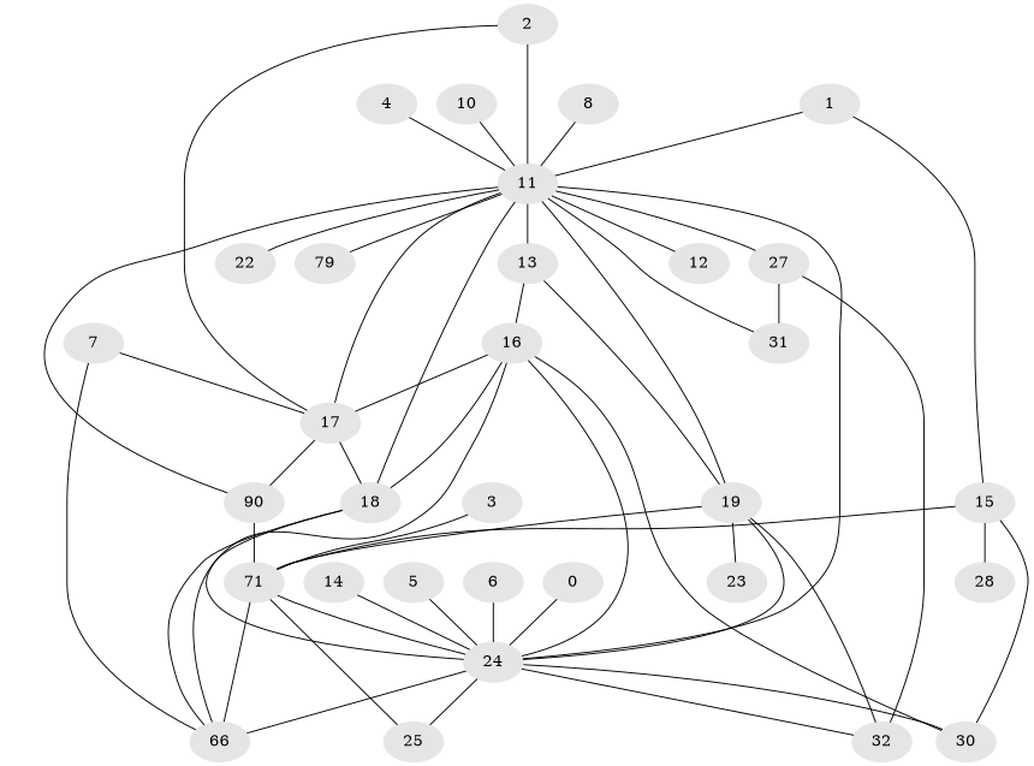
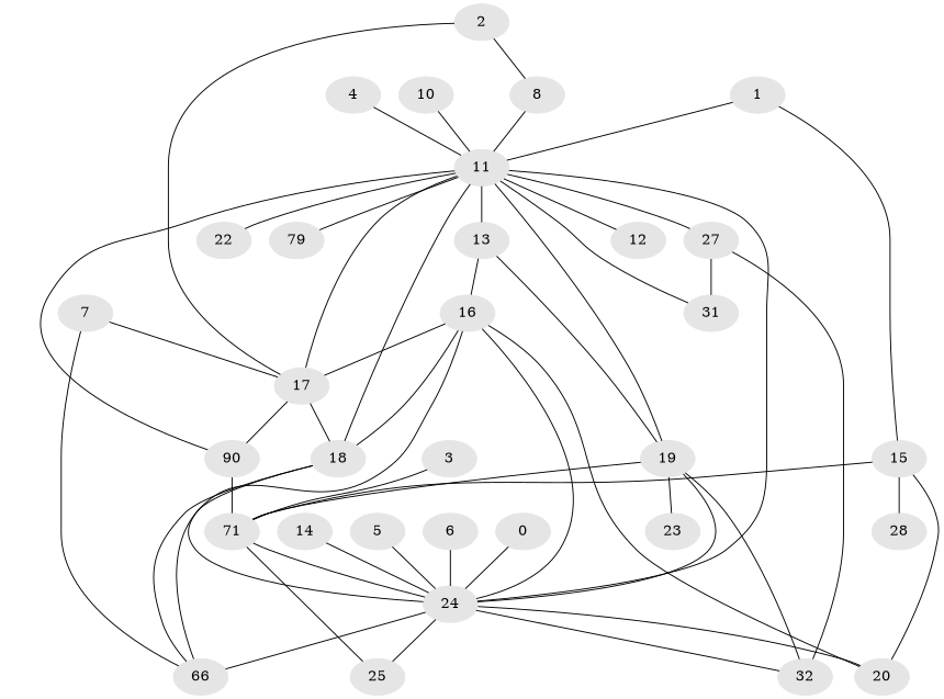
  graph {
    node [color=gray90 style=filled]
    edge [weight=1.0]
    1
    11
    15
    17
    24
    12
    13
    18
    19
    n10 [label=90]
    22
    27
    n13 [label=79]
    31
    n15 [label=71]
    28
-   30
+   30 [label=20]
    2
    3
    n20 [label=66]
    25
    4
    5
    32
    6
    7
    8
    n28 [label=0]
    10
    16
    23
    14
    1 -- 11
    1 -- 15
    11 -- 17
    11 -- 24 [weight=2.0]
    11 -- 12
    11 -- 13
    11 -- 18 [weight=2.0]
    11 -- 19
    11 -- n10
    11 -- 22
    11 -- 27
    11 -- n13
    11 -- 31
    15 -- n15
    15 -- 28
    15 -- 30
    17 -- 18
    17 -- n10
    24 -- 30
    24 -- n20 [weight=2.0]
    24 -- 25
    24 -- 32
    13 -- 19
    13 -- 16
    18 -- 24
    18 -- n20
    19 -- 24
    19 -- n15
    19 -- 32
    19 -- 23
    n10 -- n15
    27 -- 31
    27 -- 32
    n15 -- 24
-   n15 -- n20
    n15 -- 25
-   2 -- 11
+   2 -- 8
    2 -- 17
    3 -- n15
    4 -- 11
    5 -- 24
    6 -- 24
    7 -- 17
    7 -- n20
    8 -- 11
    n28 -- 24
    10 -- 11
    16 -- 17
    16 -- 24
    16 -- 18 [weight=2.0]
    16 -- 30
    16 -- n20
    14 -- 24
  }
